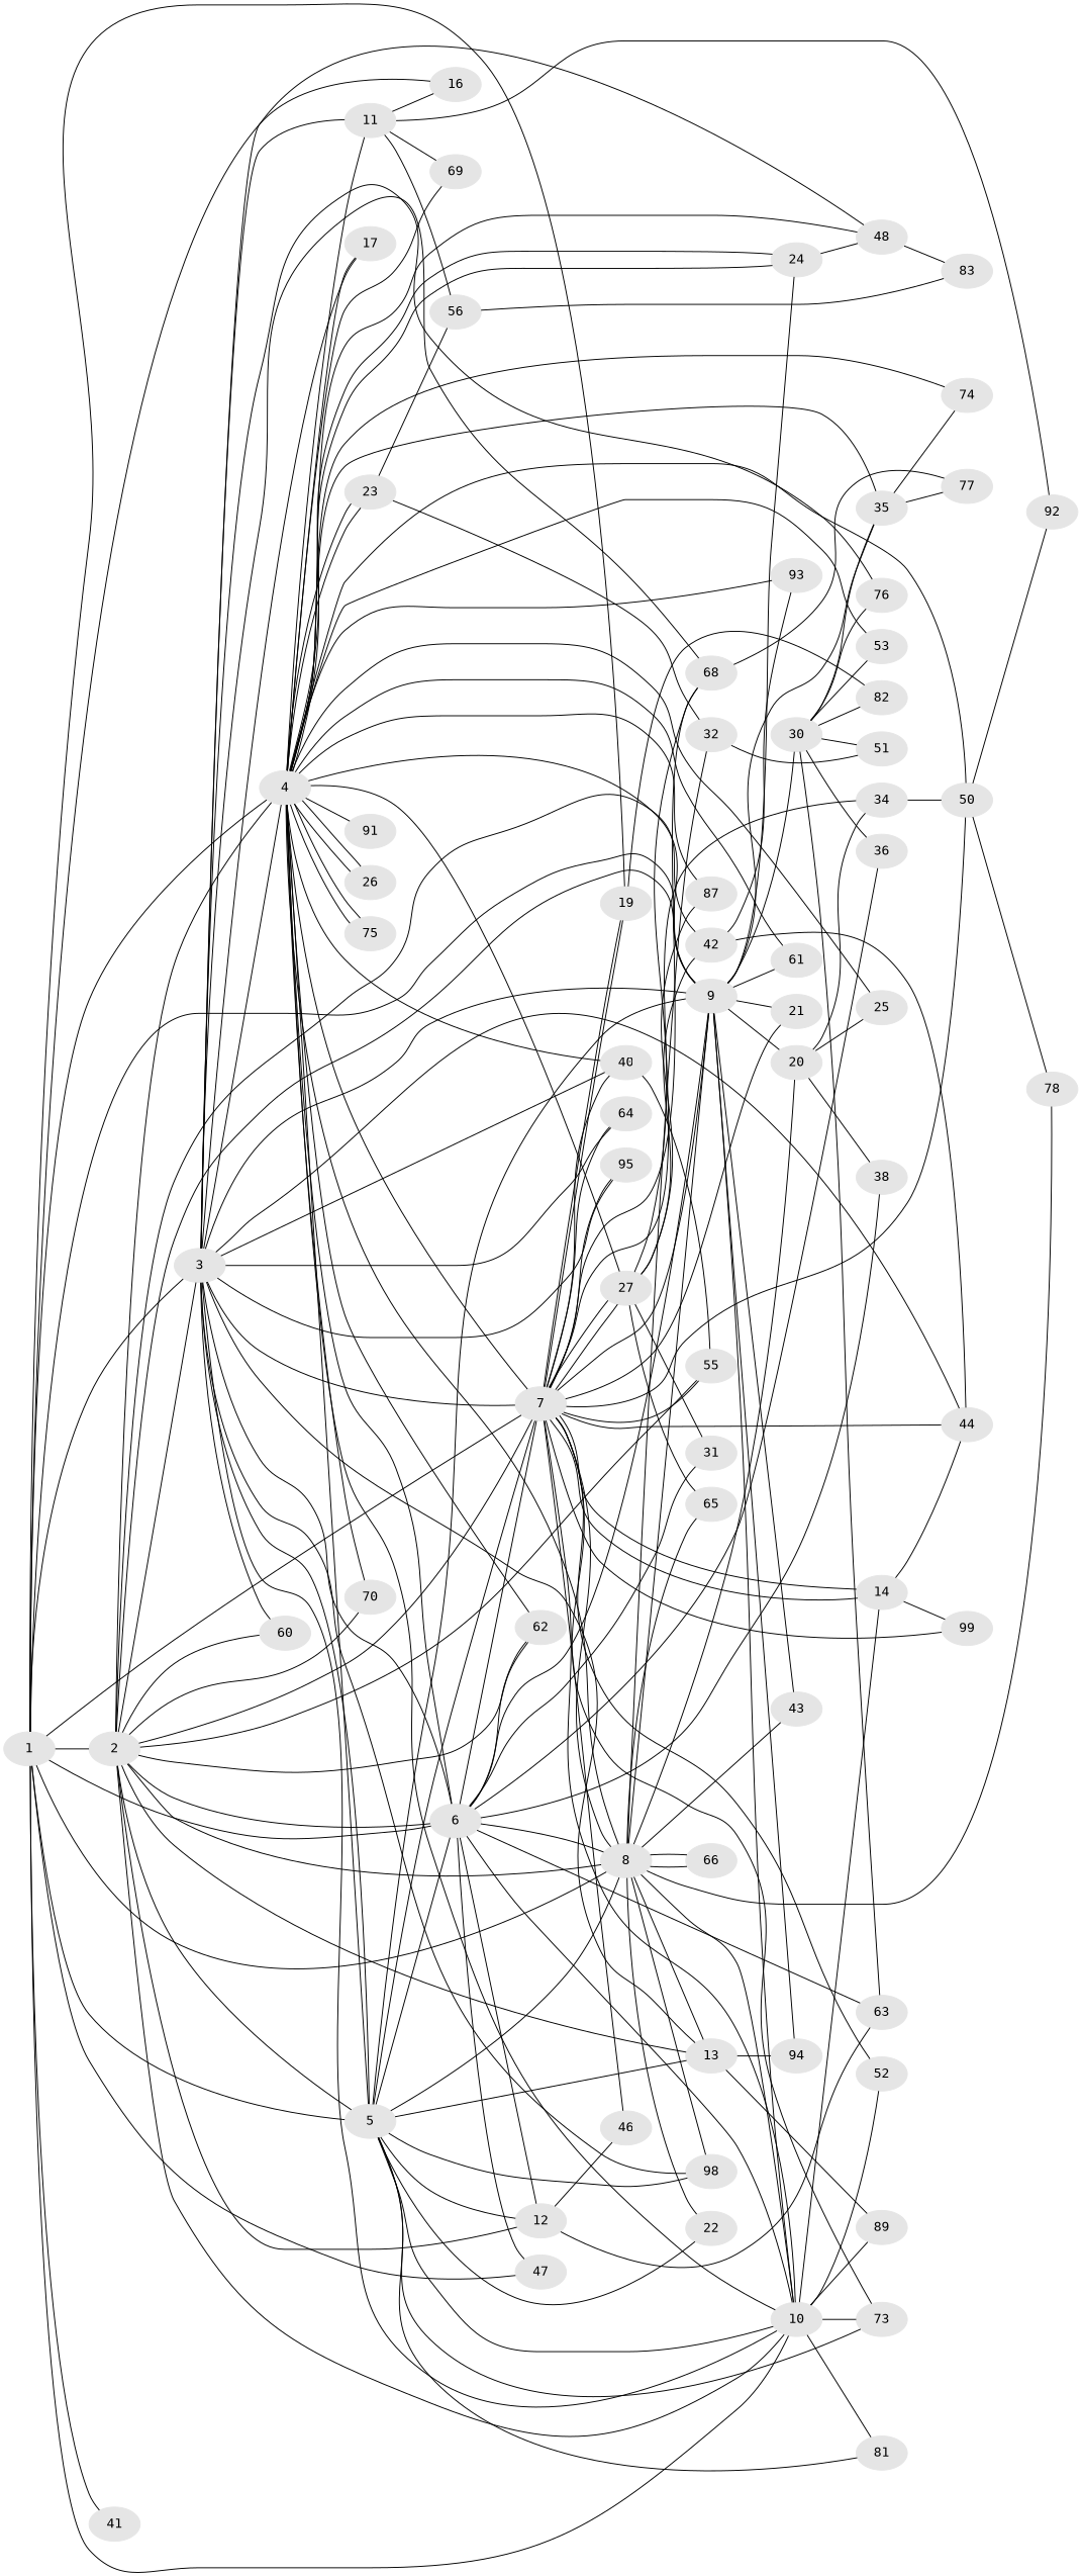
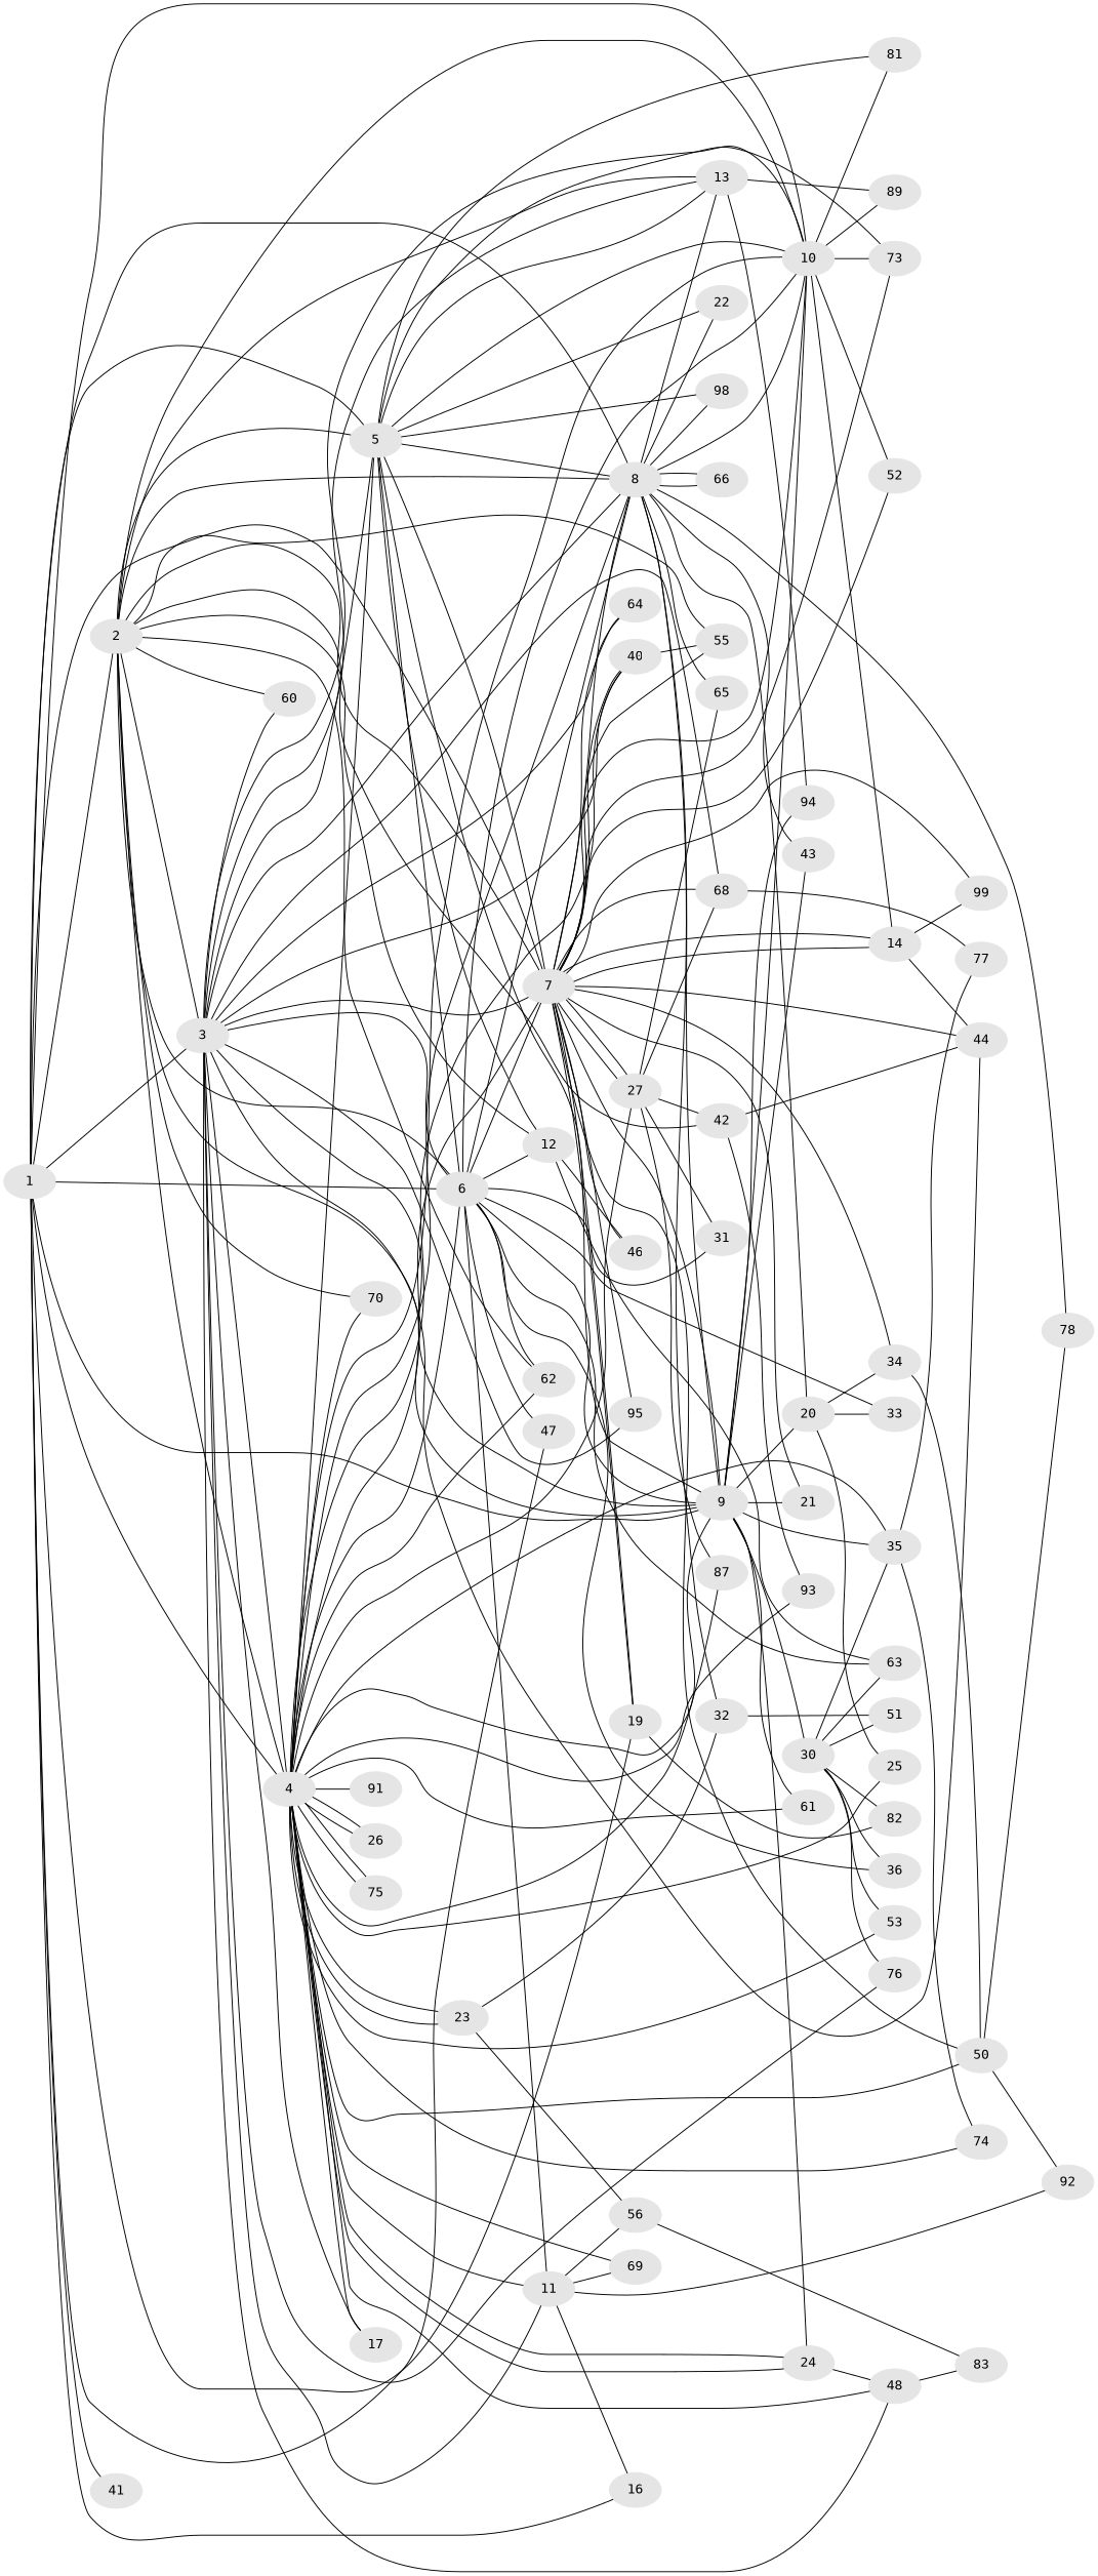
  graph {
    fontname="DejaVu Sans Mono"
    rankdir=LR
    node [color=gray90 fontname="DejaVu Sans Mono" style=filled]
    edge [fontname="DejaVu Sans Mono"]
    2 [super="+88"]
    3 [super="+80"]
    4 [super="+15"]
    5 [super="+58"]
    6 [super="+85"]
    7 [super="+79"]
    8 [super="+37"]
    9 [super="+96"]
    10 [super="+18"]
    12 [super="+29"]
    13 [super="+39"]
    42
    55 [super="+72"]
    60
    70
    62
    1
    16
    19 [super="+97"]
    41
    47 [super="+66"]
    11 [super="+33"]
    17
    40 [super="+67"]
    44
    48 [super="+59"]
    64
    68
    76
    95
    91
    23
    24
    25
    26
    27 [super="+28"]
    35 [super="+84"]
    50 [super="+54"]
    53
    61
    69
    74
    75
    87
    93
    22
    73 [super="+90"]
    81
    98
    31
    36
-   38
+   38 [label=33]
    63
    14 [super="+57"]
    21
    34
    46
    52
    99
    20 [super="+45"]
    32
    43
    65
    78
    n65 [label=66]
    30 [super="+71"]
    94
    89
    82
    51
    56
    92
    83
    77
    2 -- 3
    2 -- 4
    2 -- 5
    2 -- 6
    2 -- 7
    2 -- 8
    2 -- 9
    2 -- 10
    2 -- 12
    2 -- 13
    2 -- 42
    2 -- 55
    2 -- 60
    2 -- 70
    2 -- 62
    3 -- 4 [weight=2]
    3 -- 5
    3 -- 6
    3 -- 7
-   3 -- 98
+   3 -- 8
    3 -- 9
    3 -- 10
    3 -- 13
    3 -- 60
    3 -- 11
    3 -- 17
    3 -- 40
    3 -- 44
    3 -- 48
    3 -- 64
    3 -- 68
    3 -- 76
    3 -- 95
    4 -- 5
    4 -- 6
    4 -- 7
    4 -- 8
    4 -- 9
    4 -- 10
    4 -- 70
    4 -- 62
    4 -- 11
    4 -- 17
    4 -- 40
    4 -- 48
    4 -- 91
    4 -- 23
    4 -- 23
    4 -- 24
    4 -- 24
    4 -- 25
    4 -- 26
    4 -- 26
    4 -- 27
    4 -- 35
    4 -- 50
    4 -- 53
    4 -- 61
    4 -- 69
    4 -- 74
    4 -- 75
    4 -- 75
    4 -- 87
    4 -- 93
    5 -- 6
    5 -- 7
    5 -- 8
    5 -- 9 [weight=2]
    5 -- 10
    5 -- 12
    5 -- 13
    5 -- 22
    5 -- 73
    5 -- 81
    5 -- 98
    6 -- 7
    6 -- 8
    6 -- 9
    6 -- 10
    6 -- 12
    6 -- 62
    6 -- 47
+   6 -- 11 [weight=2]
    6 -- 31
    6 -- 36
    6 -- 38
    6 -- 63
    7 -- 8
    7 -- 9
    7 -- 10
    7 -- 55
    7 -- 19
    7 -- 19
    7 -- 40
    7 -- 44
    7 -- 64
    7 -- 68
    7 -- 95
    7 -- 27
    7 -- 27
    7 -- 50
    7 -- 73
    7 -- 14
    7 -- 14
    7 -- 21
    7 -- 34
    7 -- 46
    7 -- 52
    7 -- 99
    8 -- 9
    8 -- 10
    8 -- 13
    8 -- 22
    8 -- 98
    8 -- 20
    8 -- 32
    8 -- 43
    8 -- 65
    8 -- 78
    8 -- n65
    8 -- n65
    9 -- 10
    9 -- 24
    9 -- 35
    9 -- 61
    9 -- 21
    9 -- 20 [weight=2]
    9 -- 43
    9 -- 30
    9 -- 94
    10 -- 73
    10 -- 81
    10 -- 14
    10 -- 52
    10 -- 89
    12 -- 63
    12 -- 46
    13 -- 94
    13 -- 89
    42 -- 44
    42 -- 93
    1 -- 2
    1 -- 3
    1 -- 4
    1 -- 5
    1 -- 6
    1 -- 7
    1 -- 8
    1 -- 9
    1 -- 10
    1 -- 16
    1 -- 19
    1 -- 41
    1 -- 47
    19 -- 82
    11 -- 16
    11 -- 69
    11 -- 56
    11 -- 92
    40 -- 55
    48 -- 83
    68 -- 77
    23 -- 32
    23 -- 56
    24 -- 48
    27 -- 42
    27 -- 68
    27 -- 87
    27 -- 31
    27 -- 65
    35 -- 74
    35 -- 77
    50 -- 78
    50 -- 92
    14 -- 44
    14 -- 99
    34 -- 50
    20 -- 25
    20 -- 38
    20 -- 34
    32 -- 51
    30 -- 76
    30 -- 35
    30 -- 53
    30 -- 36
    30 -- 63
    30 -- 82
    30 -- 51
    56 -- 83
  }
